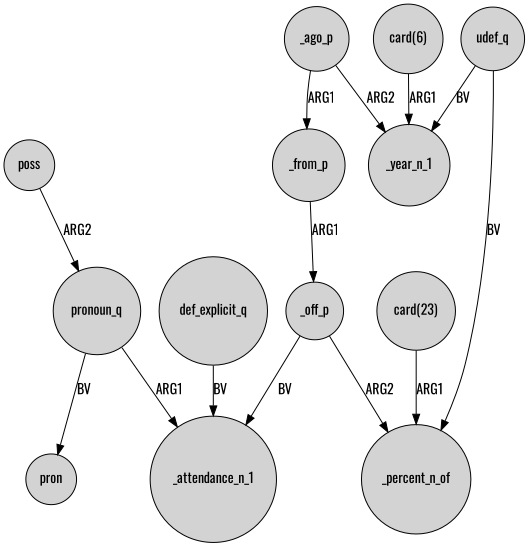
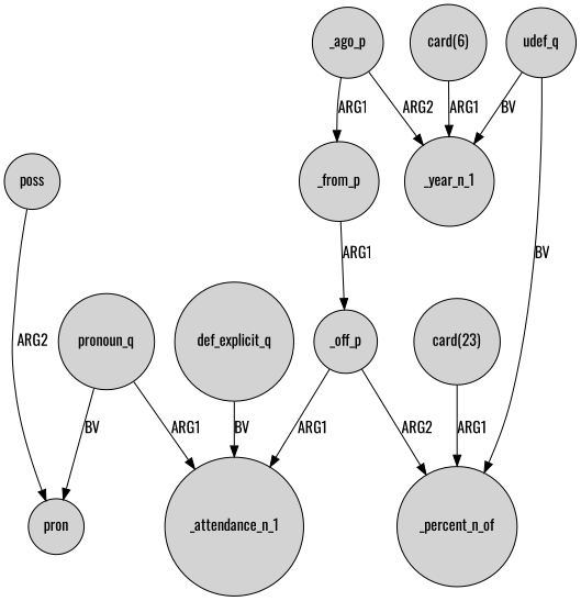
  digraph {
    fontname=Oswald
    node [fontname=Oswald shape=circle style=filled]
    edge [fontname=Oswald]
    "card(23)"
    _percent_n_of
    _ago_p
    _year_n_1
    _from_p
    _off_p
    _attendance_n_1
    udef_q
    poss
    pron
    def_explicit_q
    "card(6)"
    pronoun_q
    "card(23)" -> _percent_n_of [label=ARG1]
    _ago_p -> _year_n_1 [label=ARG2]
    _ago_p -> _from_p [label=ARG1]
    _from_p -> _off_p [label=ARG1]
    _off_p -> _percent_n_of [label=ARG2]
-   _off_p -> _attendance_n_1 [label=BV]
+   _off_p -> _attendance_n_1 [label=ARG1]
    udef_q -> _percent_n_of [label=BV]
    udef_q -> _year_n_1 [label=BV]
-   poss -> pronoun_q [label=ARG2]
+   poss -> pron [label=ARG2]
    def_explicit_q -> _attendance_n_1 [label=BV]
    "card(6)" -> _year_n_1 [label=ARG1]
    pronoun_q -> _attendance_n_1 [label=ARG1]
    pronoun_q -> pron [label=BV]
  }
